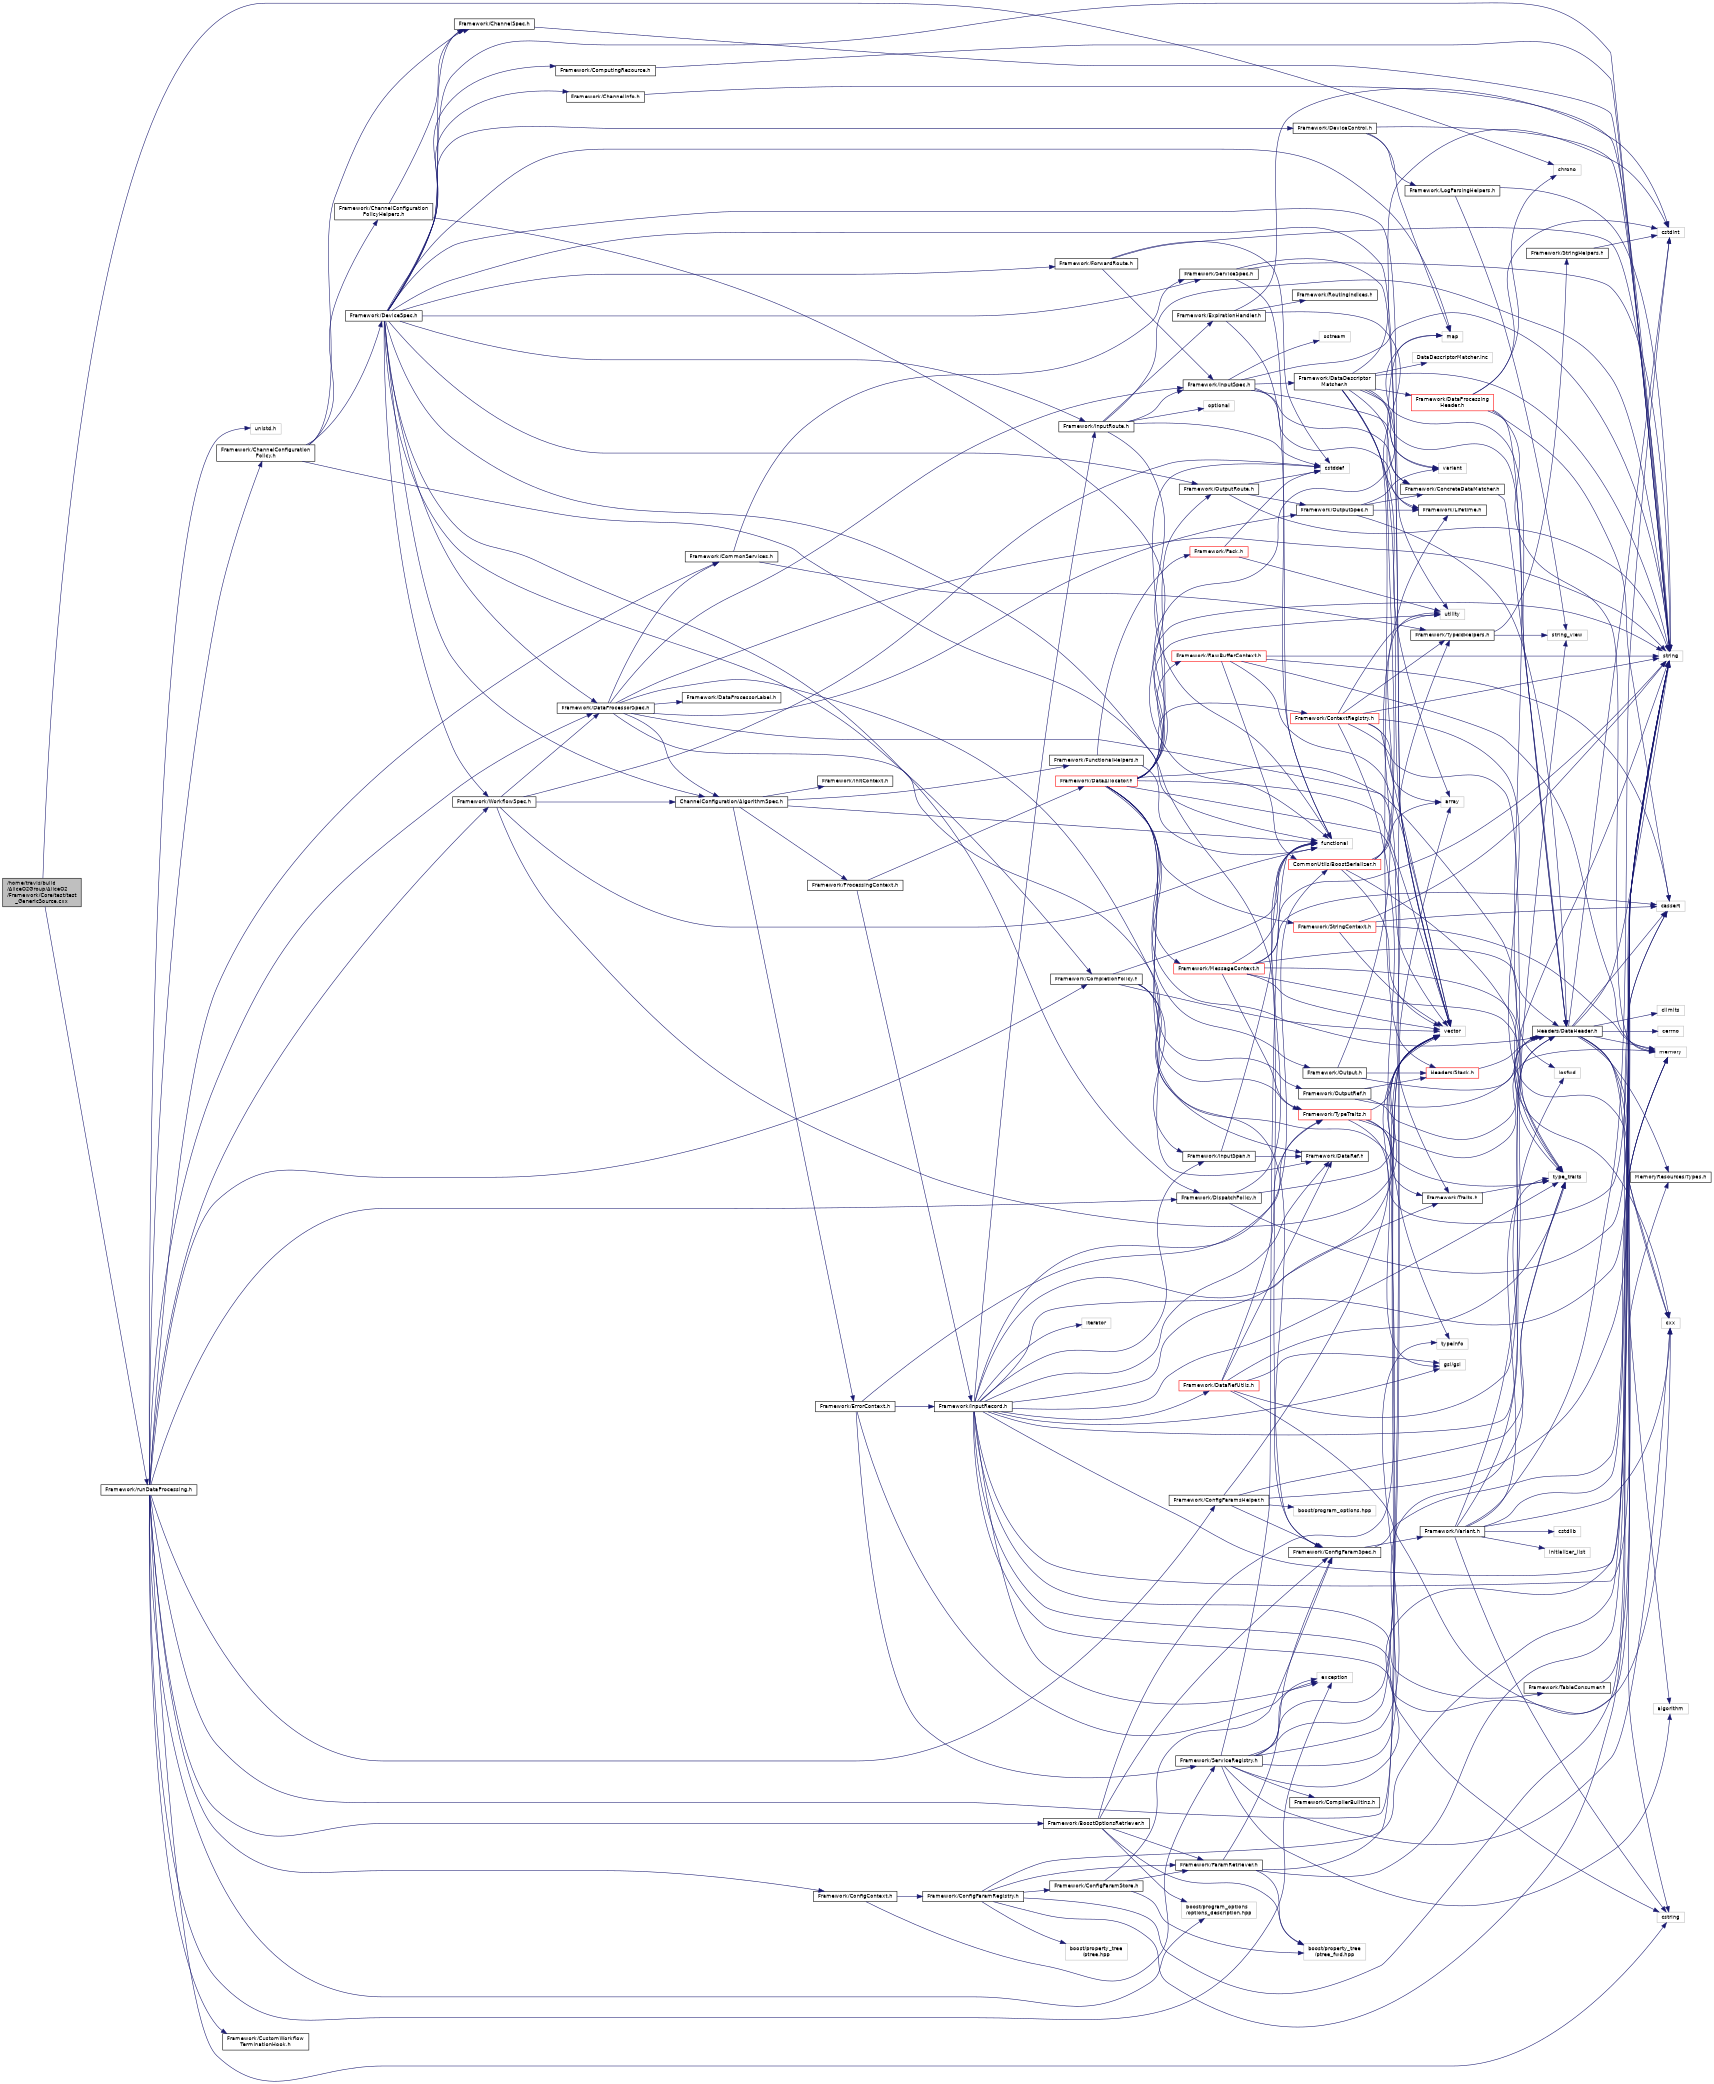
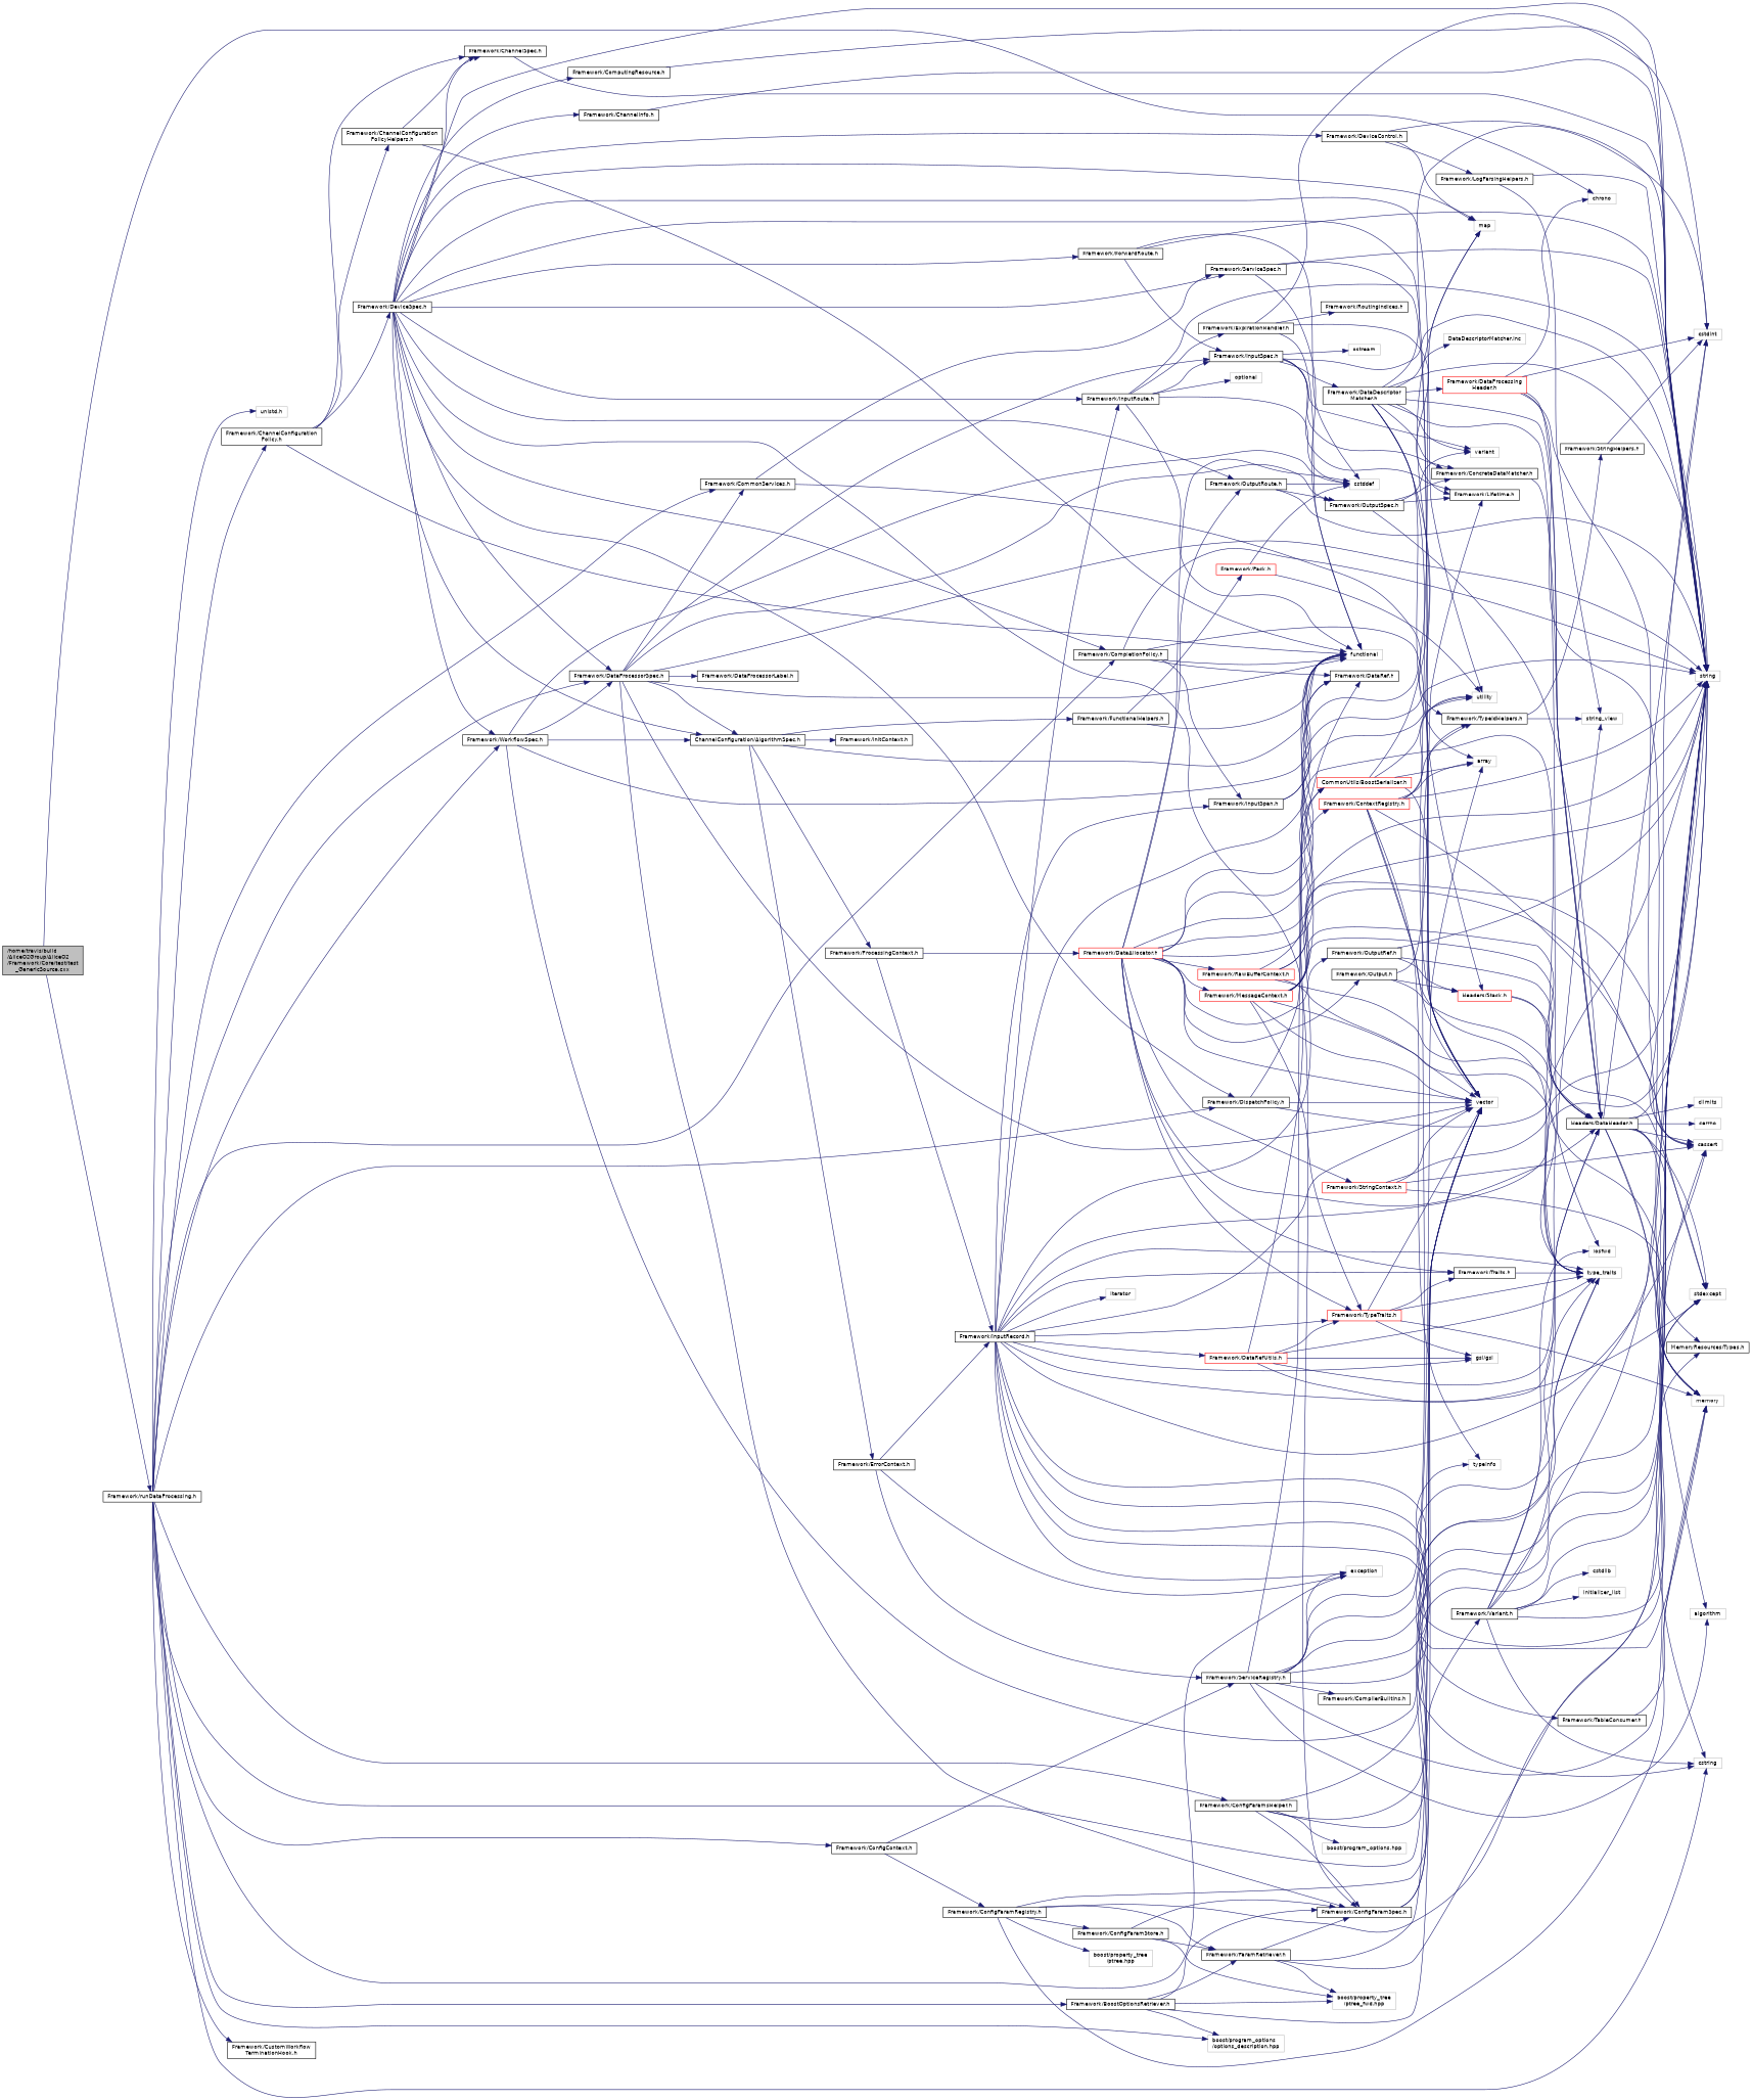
  digraph {
    rankdir=LR
    node [color=black fontname=Helvetica fontsize=10 shape=record]
    edge [color=midnightblue fontname=Helvetica fontsize=10 labelfontname=Helvetica labelfontsize=10 style=solid]
    n1 [fillcolor=grey75 fontcolor=black height=0.2 label="/home/travis/build\l/AliceO2Group/AliceO2\l/Framework/Core/test/test\l_GenericSource.cxx" style=filled width=0.4]
    n2 [height=0.2 label="Framework/runDataProcessing.h" width=0.4]
    n3 [color=grey75 height=0.2 label=chrono width=0.4]
    n4 [height=0.2 label="Framework/ChannelConfiguration\lPolicy.h" width=0.4]
    n5 [height=0.2 label="Framework/WorkflowSpec.h" width=0.4]
    n6 [height=0.2 label="Framework/DataProcessorSpec.h" width=0.4]
    n7 [color=grey75 height=0.2 label=vector width=0.4]
    n8 [color=grey75 height=0.2 label=cstring width=0.4]
    n9 [color=grey75 height=0.2 label=exception width=0.4]
    n10 [height=0.2 label="Framework/CommonServices.h" width=0.4]
    n11 [height=0.2 label="Framework/CompletionPolicy.h" width=0.4]
    n12 [height=0.2 label="Framework/DispatchPolicy.h" width=0.4]
    n13 [height=0.2 label="Framework/ConfigParamsHelper.h" width=0.4]
    n14 [height=0.2 label="Framework/ConfigContext.h" width=0.4]
    n15 [height=0.2 label="Framework/BoostOptionsRetriever.h" width=0.4]
    n16 [color=grey75 height=0.2 label="boost/program_options\l/options_description.hpp" width=0.4]
    n17 [height=0.2 label="Framework/CustomWorkflow\lTerminationHook.h" width=0.4]
    n18 [color=grey75 height=0.2 label="unistd.h" width=0.4]
    n19 [height=0.2 label="Framework/ChannelConfiguration\lPolicyHelpers.h" width=0.4]
    n20 [height=0.2 label="Framework/ChannelSpec.h" width=0.4]
    n21 [color=grey75 height=0.2 label=functional width=0.4]
    n22 [height=0.2 label="Framework/DeviceSpec.h" width=0.4]
    n23 [height=0.2 label="ChannelConfiguration/AlgorithmSpec.h" width=0.4]
    n24 [color=grey75 height=0.2 label=cstddef width=0.4]
    n25 [color=grey75 height=0.2 label=string width=0.4]
    n26 [height=0.2 label="Framework/ConfigParamSpec.h" width=0.4]
    n27 [height=0.2 label="Framework/DataRef.h" width=0.4]
    n28 [height=0.2 label="Framework/InputSpec.h" width=0.4]
    n29 [height=0.2 label="Framework/OutputSpec.h" width=0.4]
    n30 [height=0.2 label="Framework/DataProcessorLabel.h" width=0.4]
    n31 [height=0.2 label="Framework/ServiceSpec.h" width=0.4]
    n32 [height=0.2 label="Framework/TypeIdHelpers.h" width=0.4]
    n33 [height=0.2 label="Framework/InputSpan.h" width=0.4]
    n34 [color=grey75 height=0.2 label=type_traits width=0.4]
    n35 [color=grey75 height=0.2 label="boost/program_options.hpp" width=0.4]
    n36 [height=0.2 label="Framework/ServiceRegistry.h" width=0.4]
    n37 [height=0.2 label="Framework/ConfigParamRegistry.h" width=0.4]
    n38 [height=0.2 label="Framework/ParamRetriever.h" width=0.4]
    n39 [color=grey75 height=0.2 label="boost/property_tree\l/ptree_fwd.hpp" width=0.4]
    n40 [height=0.2 label="Framework/InputRoute.h" width=0.4]
    n41 [color=grey75 height=0.2 label=utility width=0.4]
    n42 [color=grey75 height=0.2 label=map width=0.4]
    n43 [height=0.2 label="Framework/OutputRoute.h" width=0.4]
    n44 [height=0.2 label="Framework/ComputingResource.h" width=0.4]
    n45 [height=0.2 label="Framework/ChannelInfo.h" width=0.4]
    n46 [height=0.2 label="Framework/DeviceControl.h" width=0.4]
    n47 [height=0.2 label="Framework/ForwardRoute.h" width=0.4]
    n48 [height=0.2 label="Framework/ProcessingContext.h" width=0.4]
    n49 [height=0.2 label="Framework/ErrorContext.h" width=0.4]
    n50 [height=0.2 label="Framework/InitContext.h" width=0.4]
    n51 [height=0.2 label="Framework/FunctionalHelpers.h" width=0.4]
    n52 [height=0.2 label="Framework/ExpirationHandler.h" width=0.4]
    n53 [color=grey75 height=0.2 label=optional width=0.4]
    n54 [height=0.2 label="Framework/Variant.h" width=0.4]
    n55 [height=0.2 label="Framework/LogParsingHelpers.h" width=0.4]
    n56 [height=0.2 label="Framework/Lifetime.h" width=0.4]
    n57 [height=0.2 label="Framework/ConcreteDataMatcher.h" width=0.4]
    n58 [height=0.2 label="Framework/DataDescriptor\lMatcher.h" width=0.4]
    n59 [color=grey75 height=0.2 label=variant width=0.4]
    n60 [color=grey75 height=0.2 label=ostream width=0.4]
    n61 [height=0.2 label="Headers/DataHeader.h" width=0.4]
    n62 [height=0.2 label="Framework/InputRecord.h" width=0.4]
    n63 [color=red height=0.2 label="Framework/DataAllocator.h" width=0.4]
    n64 [color=red height=0.2 label="Framework/Pack.h" width=0.4]
    n65 [color=red height=0.2 label="Framework/DataRefUtils.h" width=0.4]
    n66 [color=red height=0.2 label="Framework/TypeTraits.h" width=0.4]
    n67 [color=grey75 height=0.2 label=memory width=0.4]
    n68 [height=0.2 label="Framework/Traits.h" width=0.4]
    n69 [color=grey75 height=0.2 label="gsl/gsl" width=0.4]
    n70 [color=grey75 height=0.2 label=cassert width=0.4]
    n71 [height=0.2 label="MemoryResources/Types.h" width=0.4]
    n72 [height=0.2 label="Framework/TableConsumer.h" width=0.4]
    n73 [color=red height=0.2 label="CommonUtils/BoostSerializer.h" width=0.4]
    n74 [color=grey75 height=0.2 label=iterator width=0.4]
    n75 [color=red height=0.2 label="Framework/ContextRegistry.h" width=0.4]
    n76 [color=red height=0.2 label="Framework/MessageContext.h" width=0.4]
    n77 [color=red height=0.2 label="Framework/StringContext.h" width=0.4]
    n78 [color=red height=0.2 label="Framework/RawBufferContext.h" width=0.4]
    n79 [height=0.2 label="Framework/Output.h" width=0.4]
    n80 [height=0.2 label="Framework/OutputRef.h" width=0.4]
-   n81 [color=grey75 height=0.2 label=cxx width=0.4]
+   n81 [color=grey75 height=0.2 label=stdexcept width=0.4]
    n82 [color=grey75 height=0.2 label=cstdint width=0.4]
    n83 [color=grey75 height=0.2 label=algorithm width=0.4]
    n84 [color=grey75 height=0.2 label=climits width=0.4]
    n85 [color=grey75 height=0.2 label=cerrno width=0.4]
    n86 [color=grey75 height=0.2 label=array width=0.4]
    n87 [height=0.2 label="Framework/RoutingIndices.h" width=0.4]
    n88 [color=red height=0.2 label="Framework/DataProcessing\lHeader.h" width=0.4]
    n89 [color=red height=0.2 label="Headers/Stack.h" width=0.4]
    n90 [color=grey75 height=0.2 label=iosfwd width=0.4]
    n91 [color=grey75 height=0.2 label="DataDescriptorMatcher.inc" width=0.4]
    n92 [color=grey75 height=0.2 label=typeinfo width=0.4]
    n93 [color=grey75 height=0.2 label=string_view width=0.4]
    n94 [height=0.2 label="Framework/StringHelpers.h" width=0.4]
    n95 [height=0.2 label="Framework/CompilerBuiltins.h" width=0.4]
    n96 [color=grey75 height=0.2 label=cstdlib width=0.4]
    n97 [color=grey75 height=0.2 label=initializer_list width=0.4]
    n98 [height=0.2 label="Framework/ConfigParamStore.h" width=0.4]
    n99 [color=grey75 height=0.2 label="boost/property_tree\l/ptree.hpp" width=0.4]
    n1 -> n2
    n1 -> n3
    n2 -> n4
    n2 -> n5
    n2 -> n6
    n2 -> n7
    n2 -> n8
    n2 -> n9
    n2 -> n10
    n2 -> n11
    n2 -> n12
    n2 -> n13
    n2 -> n14
    n2 -> n15
    n2 -> n16
    n2 -> n17
    n2 -> n18
    n4 -> n19
    n4 -> n20
    n4 -> n21
    n4 -> n22
    n5 -> n6
    n5 -> n7
    n5 -> n21
    n5 -> n23
    n5 -> n24
    n6 -> n7
    n6 -> n10
    n6 -> n23
    n6 -> n25
    n6 -> n26
-   n6 -> n27
+   n6 -> n21
    n6 -> n28
    n6 -> n29
    n6 -> n30
    n10 -> n31
    n10 -> n32
    n11 -> n7
    n11 -> n21
    n11 -> n25
    n11 -> n27
    n11 -> n33
    n12 -> n7
    n12 -> n21
    n12 -> n25
    n13 -> n7
    n13 -> n25
    n13 -> n26
    n13 -> n34
    n13 -> n35
    n14 -> n36
    n14 -> n37
    n15 -> n7
    n15 -> n16
    n15 -> n26
    n15 -> n38
    n15 -> n39
    n19 -> n20
    n19 -> n21
    n20 -> n25
    n22 -> n5
    n22 -> n6
    n22 -> n7
    n22 -> n11
    n22 -> n12
    n22 -> n20
    n22 -> n23
    n22 -> n25
    n22 -> n26
    n22 -> n31
    n22 -> n40
    n22 -> n41
    n22 -> n42
    n22 -> n43
    n22 -> n44
    n22 -> n45
    n22 -> n46
    n22 -> n47
    n23 -> n21
    n23 -> n48
    n23 -> n49
    n23 -> n50
    n23 -> n51
    n26 -> n25
    n26 -> n54
    n28 -> n25
    n28 -> n56
    n28 -> n57
    n28 -> n58
    n28 -> n59
    n28 -> n60
    n29 -> n56
    n29 -> n57
    n29 -> n59
    n29 -> n61
    n31 -> n7
    n31 -> n21
    n31 -> n25
    n32 -> n93
    n32 -> n94
    n33 -> n21
    n33 -> n27
    n36 -> n9
    n36 -> n21
    n36 -> n25
    n36 -> n32
    n36 -> n34
    n36 -> n81
    n36 -> n83
    n36 -> n86
    n36 -> n92
    n36 -> n95
    n37 -> n25
    n37 -> n38
    n37 -> n67
    n37 -> n70
    n37 -> n98
    n37 -> n99
    n38 -> n7
    n38 -> n25
    n38 -> n26
    n38 -> n39
    n40 -> n21
    n40 -> n24
    n40 -> n25
    n40 -> n28
    n40 -> n52
    n40 -> n53
    n43 -> n24
    n43 -> n25
    n43 -> n29
    n44 -> n25
    n45 -> n25
    n46 -> n25
    n46 -> n42
    n46 -> n55
    n47 -> n24
    n47 -> n25
    n47 -> n28
    n48 -> n62
    n48 -> n63
    n49 -> n9
    n49 -> n36
    n49 -> n62
    n51 -> n21
    n51 -> n64
    n52 -> n21
    n52 -> n56
    n52 -> n82
    n52 -> n87
    n54 -> n8
    n54 -> n25
    n54 -> n34
    n54 -> n81
    n54 -> n82
    n54 -> n90
    n54 -> n93
    n54 -> n96
    n54 -> n97
    n55 -> n25
    n55 -> n93
    n57 -> n61
    n58 -> n7
    n58 -> n25
    n58 -> n57
    n58 -> n59
    n58 -> n61
    n58 -> n82
    n58 -> n86
    n58 -> n88
    n58 -> n89
    n58 -> n90
    n58 -> n91
    n61 -> n8
    n61 -> n25
    n61 -> n67
    n61 -> n70
    n61 -> n71
    n61 -> n81
    n61 -> n82
    n61 -> n83
    n61 -> n84
    n61 -> n85
    n62 -> n7
    n62 -> n8
    n62 -> n9
    n62 -> n25
    n62 -> n27
    n62 -> n33
    n62 -> n34
    n62 -> n40
    n62 -> n61
    n62 -> n65
-   n49 -> n66
+   n62 -> n66
    n62 -> n67
    n62 -> n68
    n62 -> n69
    n62 -> n70
    n62 -> n71
    n62 -> n72
    n62 -> n73
    n62 -> n74
    n63 -> n7
    n63 -> n24
    n63 -> n25
    n63 -> n34
    n63 -> n41
    n63 -> n42
    n63 -> n43
    n63 -> n61
    n63 -> n66
    n63 -> n68
    n63 -> n75
    n63 -> n76
    n63 -> n77
    n63 -> n78
    n63 -> n79
    n63 -> n80
    n64 -> n24
    n64 -> n41
    n65 -> n27
    n65 -> n34
    n65 -> n61
    n65 -> n66
    n65 -> n69
    n65 -> n81
    n66 -> n7
    n66 -> n34
    n66 -> n67
    n66 -> n68
    n66 -> n69
    n68 -> n34
    n72 -> n67
    n73 -> n7
-   n73 -> n34
+   n89 -> n34
    n73 -> n41
    n73 -> n42
    n73 -> n86
    n75 -> n7
    n75 -> n25
    n75 -> n32
    n75 -> n34
    n75 -> n41
    n75 -> n81
    n75 -> n86
    n75 -> n92
    n76 -> n7
    n76 -> n21
    n76 -> n25
    n76 -> n34
    n76 -> n61
    n76 -> n66
    n76 -> n70
    n76 -> n81
    n77 -> n7
    n77 -> n25
    n77 -> n67
    n77 -> n70
    n78 -> n7
    n78 -> n25
    n78 -> n67
    n78 -> n70
    n78 -> n73
    n79 -> n56
    n79 -> n61
    n79 -> n89
    n80 -> n25
    n80 -> n61
    n80 -> n89
    n88 -> n3
    n88 -> n61
    n88 -> n67
    n88 -> n70
    n88 -> n82
    n89 -> n61
    n94 -> n82
    n98 -> n26
    n98 -> n38
    n98 -> n39
  }
